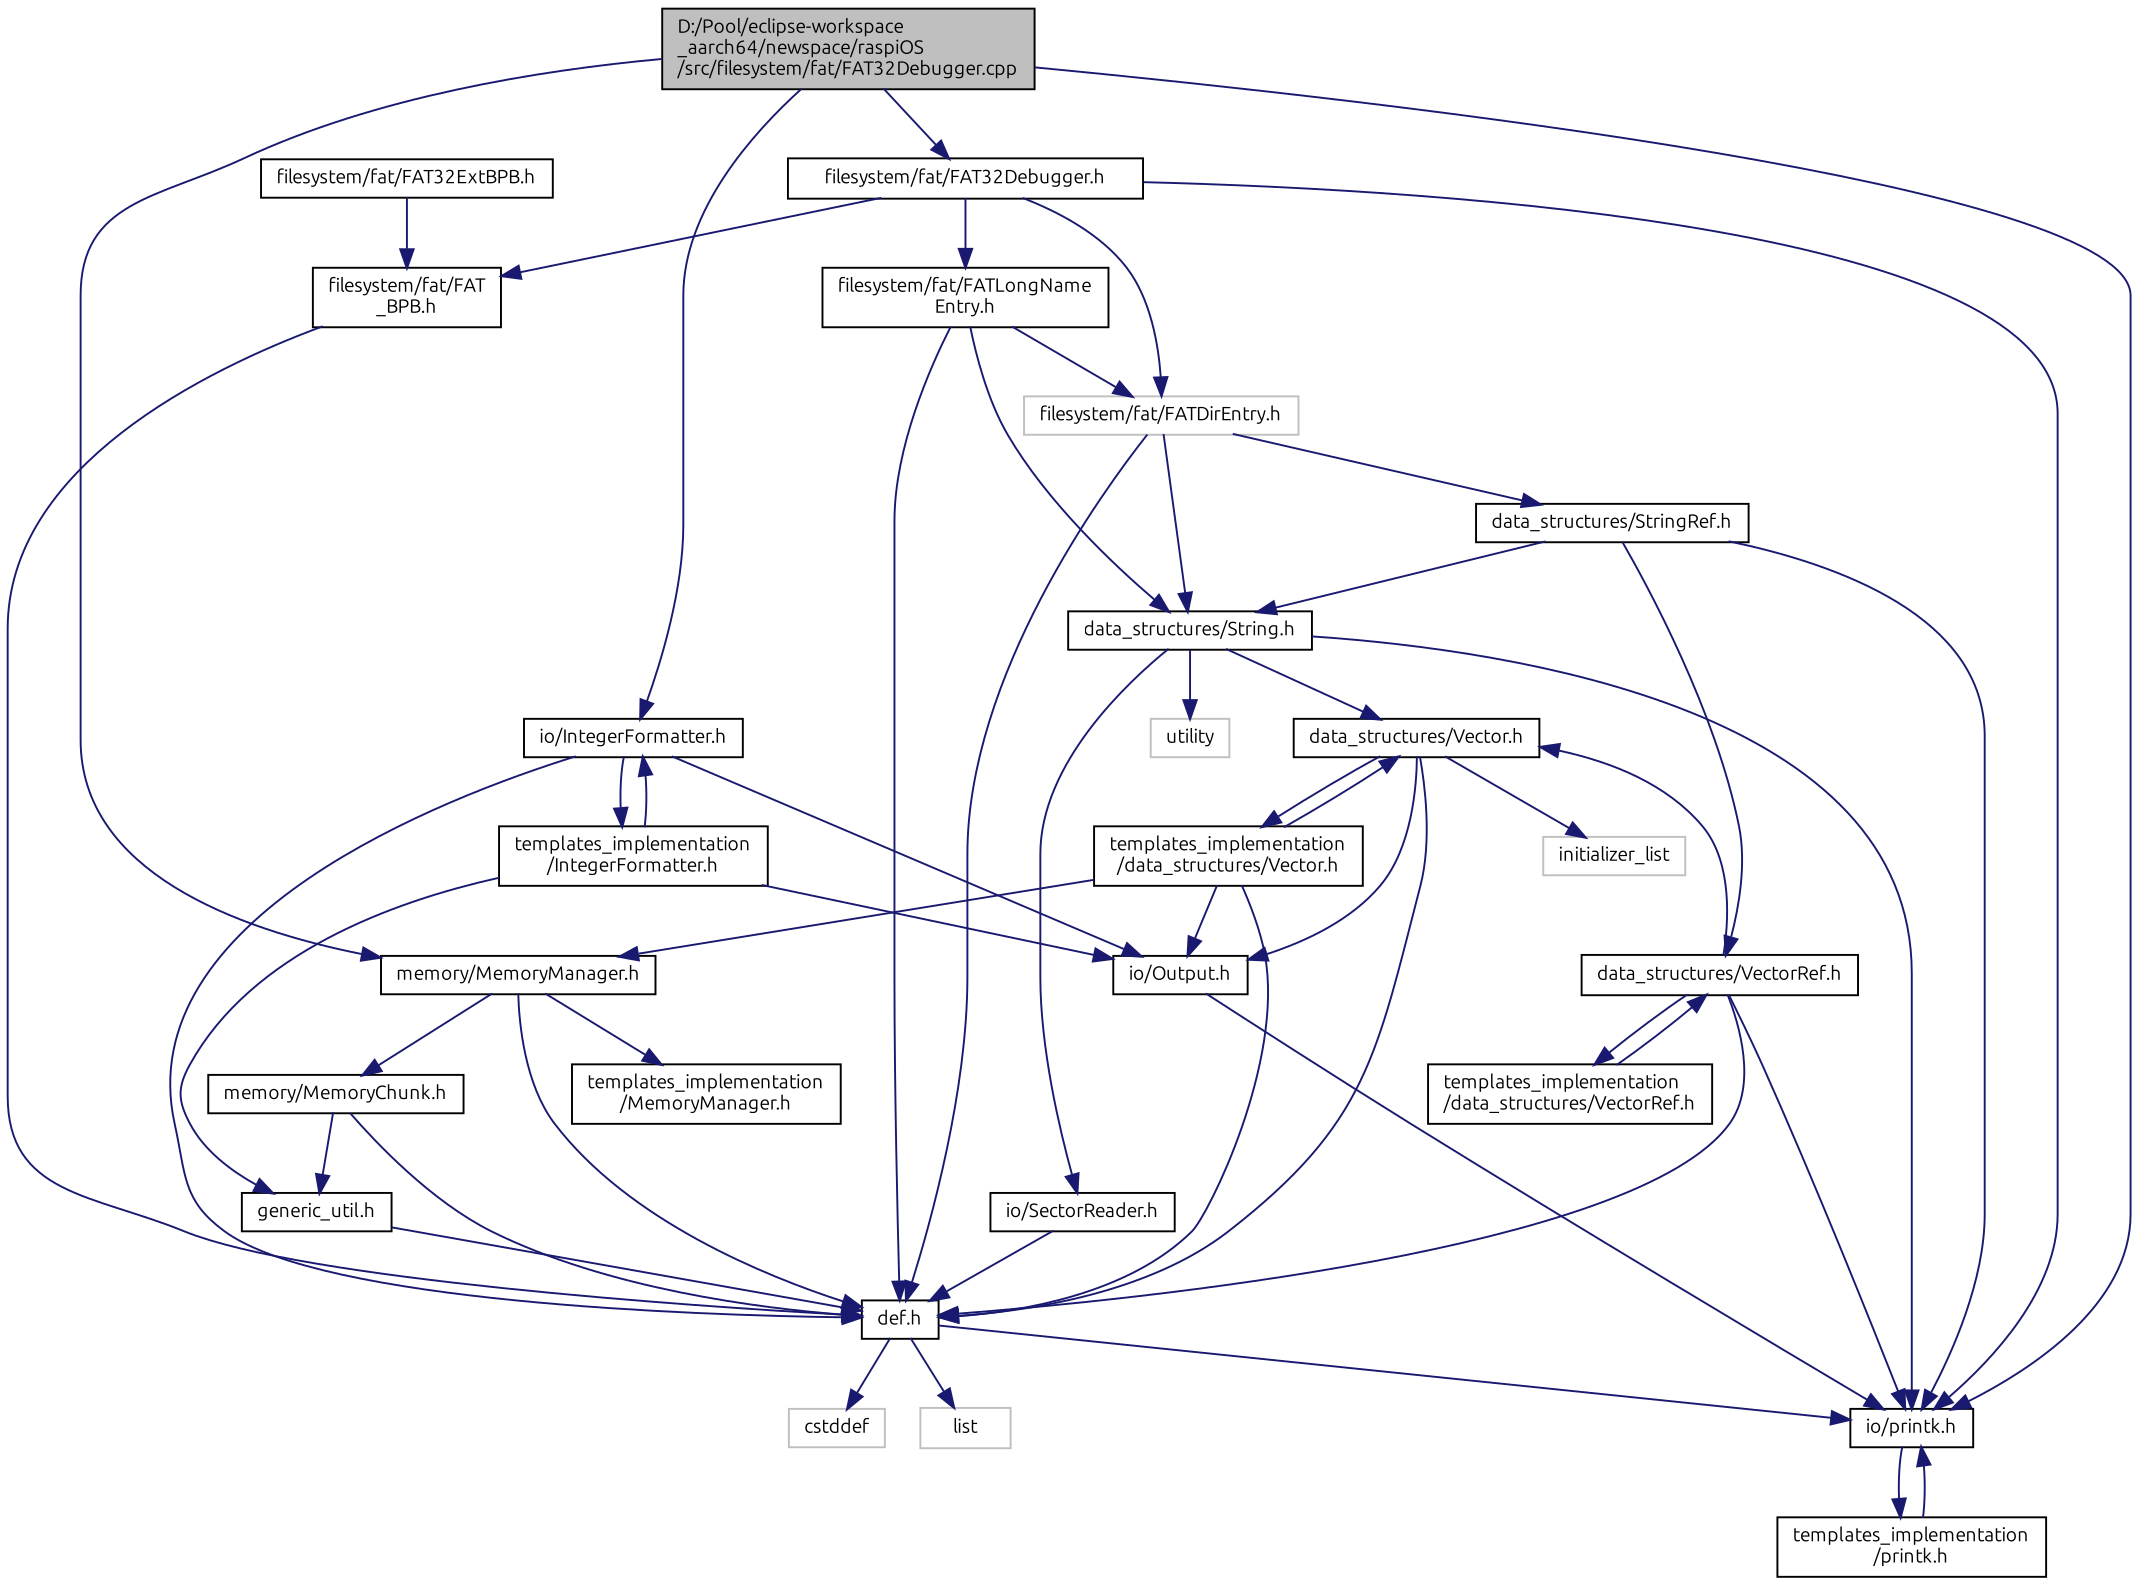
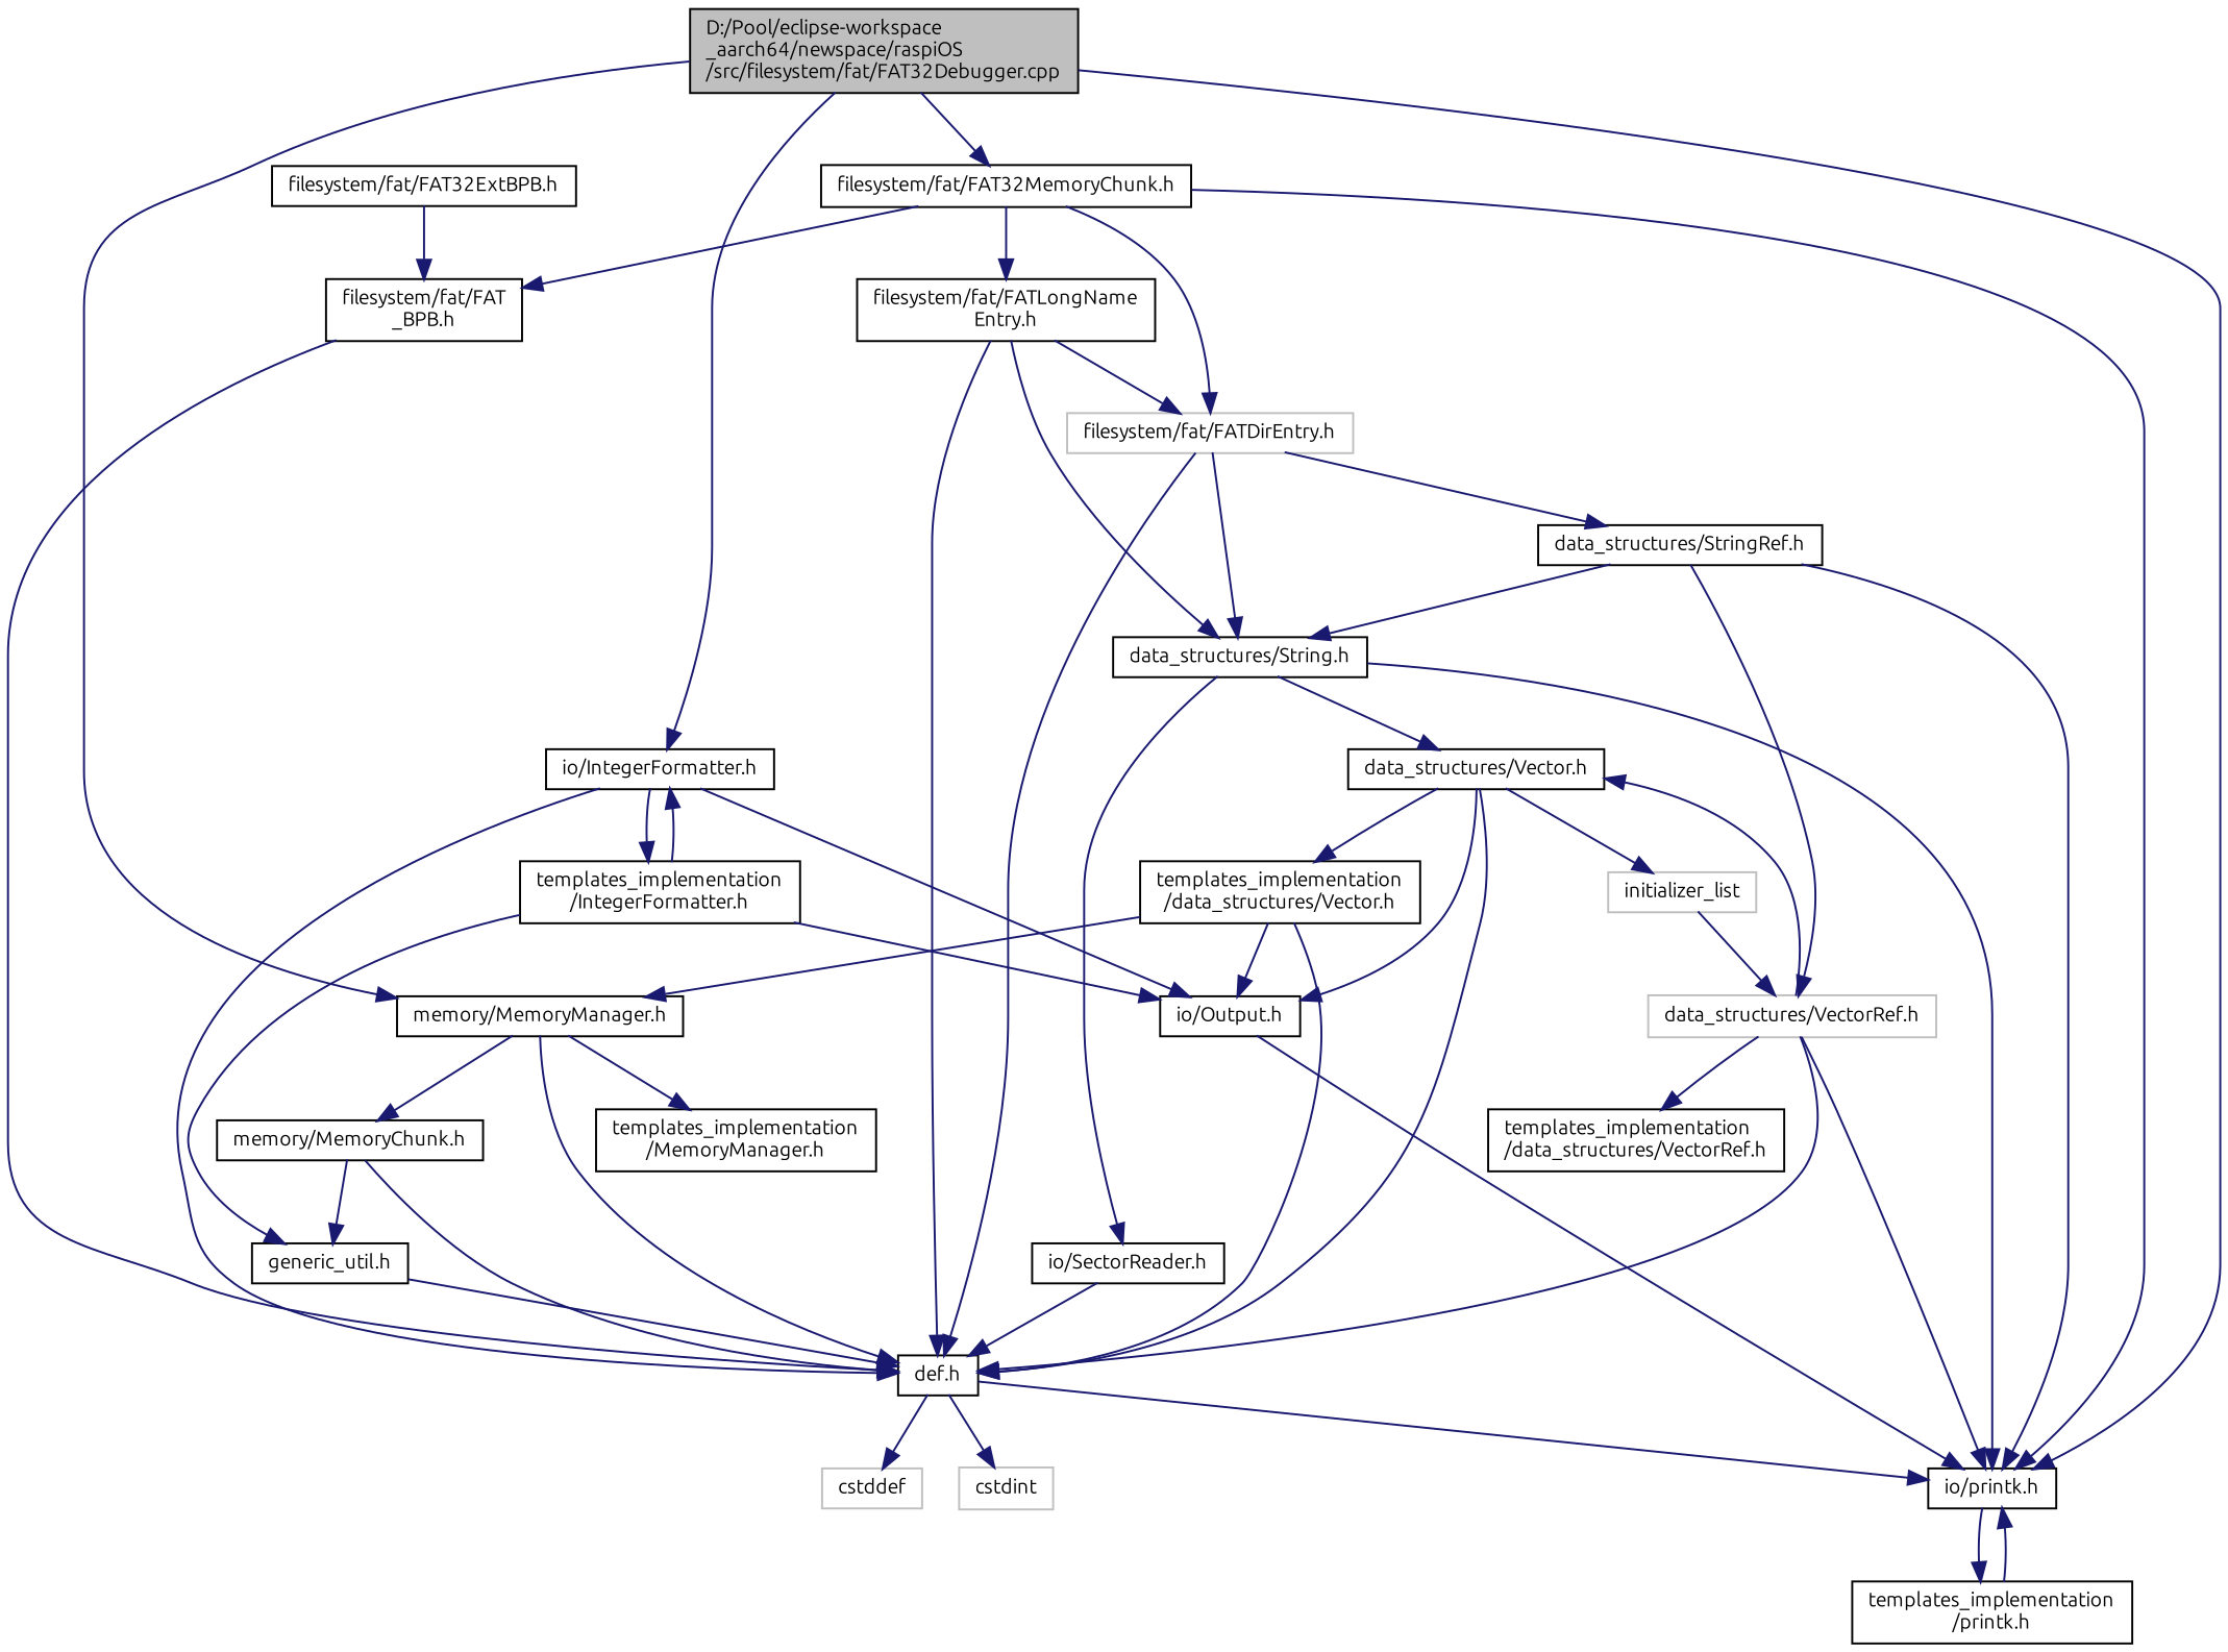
  digraph {
    fontname=Ubuntu
    node [color=black fillcolor=white fontname=Ubuntu fontsize=10 shape=record style=filled]
    edge [color=midnightblue fontname=Ubuntu fontsize=10 labelfontname=Helvetica labelfontsize=10 style=solid]
    n1 [fillcolor=grey75 fontcolor=black height=0.2 label="D:/Pool/eclipse-workspace\l_aarch64/newspace/raspiOS\l/src/filesystem/fat/FAT32Debugger.cpp" width=0.4]
-   n2 [height=0.2 label="filesystem/fat/FAT32Debugger.h" width=0.4]
+   n2 [height=0.2 label="filesystem/fat/FAT32MemoryChunk.h" width=0.4]
    n3 [height=0.2 label="io/printk.h" width=0.4]
    n4 [height=0.2 label="memory/MemoryManager.h" width=0.4]
    n5 [height=0.2 label="io/IntegerFormatter.h" width=0.4]
    n6 [height=0.2 label="filesystem/fat/FAT\l_BPB.h" width=0.4]
    n7 [color=grey75 height=0.2 label="filesystem/fat/FATDirEntry.h" width=0.4]
    n8 [height=0.2 label="filesystem/fat/FATLongName\lEntry.h" width=0.4]
    n9 [height=0.2 label="templates_implementation\l/printk.h" width=0.4]
    n10 [height=0.2 label="def.h" width=0.4]
    n11 [height=0.2 label="memory/MemoryChunk.h" width=0.4]
    n12 [height=0.2 label="templates_implementation\l/MemoryManager.h" width=0.4]
    n13 [height=0.2 label="io/Output.h" width=0.4]
    n14 [height=0.2 label="templates_implementation\l/IntegerFormatter.h" width=0.4]
    n15 [height=0.2 label="data_structures/String.h" width=0.4]
    n16 [height=0.2 label="data_structures/StringRef.h" width=0.4]
    n17 [height=0.2 label="filesystem/fat/FAT32ExtBPB.h" width=0.4]
    n18 [color=grey75 height=0.2 label=cstddef width=0.4]
-   n19 [color=grey75 height=0.2 label=list width=0.4]
+   n19 [color=grey75 height=0.2 label=cstdint width=0.4]
    n20 [height=0.2 label="data_structures/Vector.h" width=0.4]
-   n21 [color=grey75 height=0.2 label=utility width=0.4]
    n22 [height=0.2 label="io/SectorReader.h" width=0.4]
-   n23 [height=0.2 label="data_structures/VectorRef.h" width=0.4]
+   n23 [color=grey75 height=0.2 label="data_structures/VectorRef.h" width=0.4]
    n24 [color=grey75 height=0.2 label=initializer_list width=0.4]
    n25 [height=0.2 label="templates_implementation\l/data_structures/Vector.h" width=0.4]
    n26 [height=0.2 label="generic_util.h" width=0.4]
    n27 [height=0.2 label="templates_implementation\l/data_structures/VectorRef.h" width=0.4]
    n1 -> n2
    n1 -> n3
    n1 -> n4
    n1 -> n5
    n2 -> n3
    n2 -> n6
    n2 -> n7
    n2 -> n8
    n3 -> n9
    n4 -> n10
    n4 -> n11
    n4 -> n12
    n5 -> n10
    n5 -> n13
    n5 -> n14
    n6 -> n10
    n7 -> n10
    n7 -> n15
    n7 -> n16
    n8 -> n7
    n8 -> n10
    n8 -> n15
    n9 -> n3
    n10 -> n3
    n10 -> n18
    n10 -> n19
    n11 -> n10
    n11 -> n26
    n13 -> n3
    n14 -> n5
    n14 -> n13
    n14 -> n26
    n15 -> n3
    n15 -> n20
-   n15 -> n21
    n15 -> n22
    n16 -> n3
    n16 -> n15
    n16 -> n23
    n17 -> n6
    n20 -> n10
    n20 -> n13
    n20 -> n24
    n20 -> n25
    n22 -> n10
    n23 -> n3
    n23 -> n10
    n23 -> n20
    n23 -> n27
    n25 -> n4
    n25 -> n10
    n25 -> n13
-   n25 -> n20
    n26 -> n10
-   n27 -> n23
+   n24 -> n23
  }
